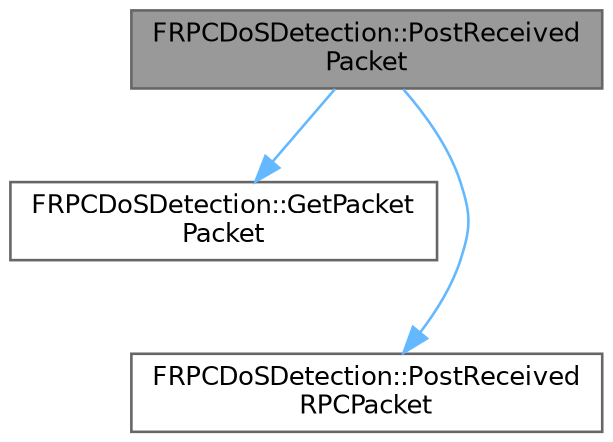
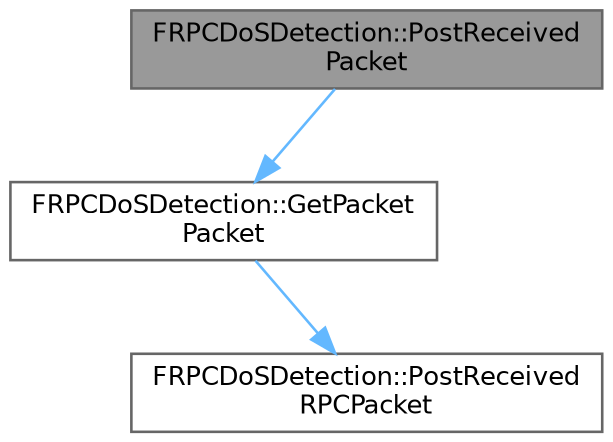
  digraph {
    rankdir=TB
    node [color=grey40 fillcolor=white fontname=Helvetica fontsize=10 shape=box style=filled]
    edge [color=steelblue1 fontname=Helvetica fontsize=10 labelfontname=Helvetica labelfontsize=10 style=solid]
    n1 [color=gray40 fillcolor=grey60 fontcolor=black height=0.2 label="FRPCDoSDetection::PostReceived\lPacket" width=0.4]
    n2 [height=0.2 label="FRPCDoSDetection::GetPacket\lPacket" width=0.4]
    n3 [height=0.2 label="FRPCDoSDetection::PostReceived\lRPCPacket" width=0.4]
    n1 -> n2
-   n1 -> n3
+   n2 -> n3
  }
